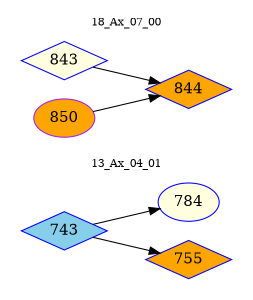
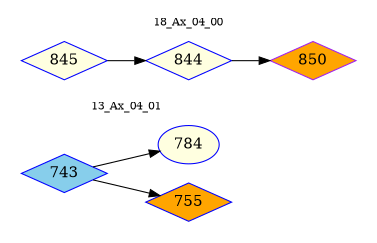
  digraph {
    rankdir=LR
    node [color=blue fillcolor=lightyellow shape=diamond style=filled]
    edge [color=black]
    n1 [fillcolor=skyblue label=743]
    n2 [fillcolor=orange label=755]
    n3 [label=784 shape=ellipse]
-   n4 [fillcolor=orange label=844]
-   n5 [label=843]
-   n6 [color=purple fillcolor=orange label=850 shape=ellipse]
+   n4 [label=844]
+   n5 [label=845]
+   n6 [color=purple fillcolor=orange label=850]
    subgraph cluster_1 {
      color=white
      fontsize=10
      label="13_Ax_04_01"
      n1
      n2
      n3
    }
    subgraph cluster_2 {
      color=white
      fontsize=10
-     label="18_Ax_07_00"
+     label="18_Ax_04_00"
      n4
      n5
      n6
    }
    n1 -> n2
    n1 -> n3
-   n6 -> n4
+   n4 -> n6
    n5 -> n4
  }
